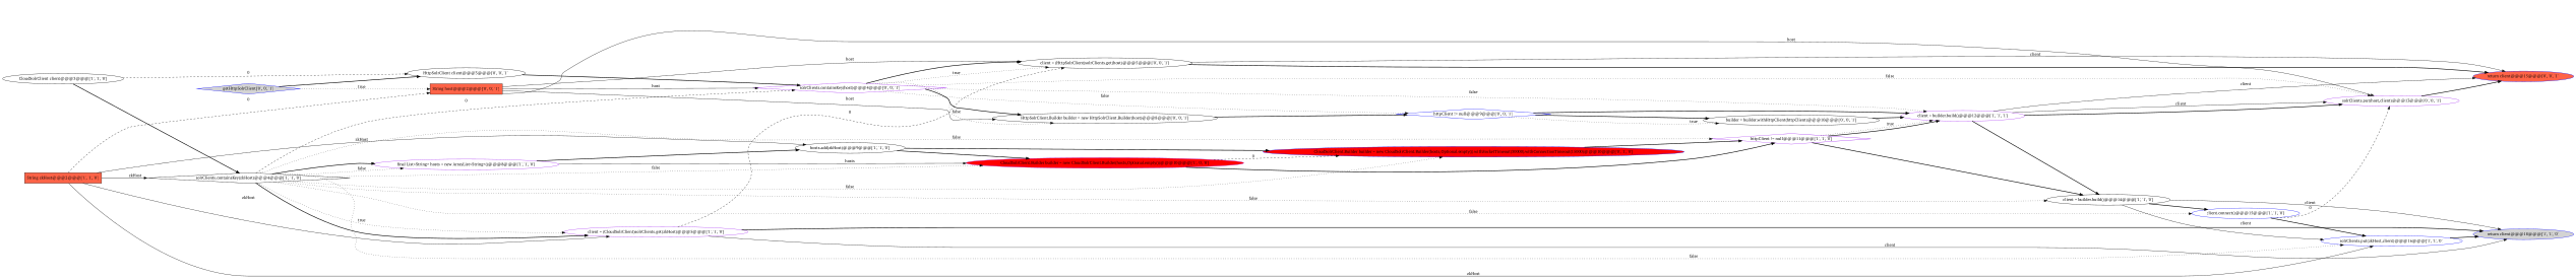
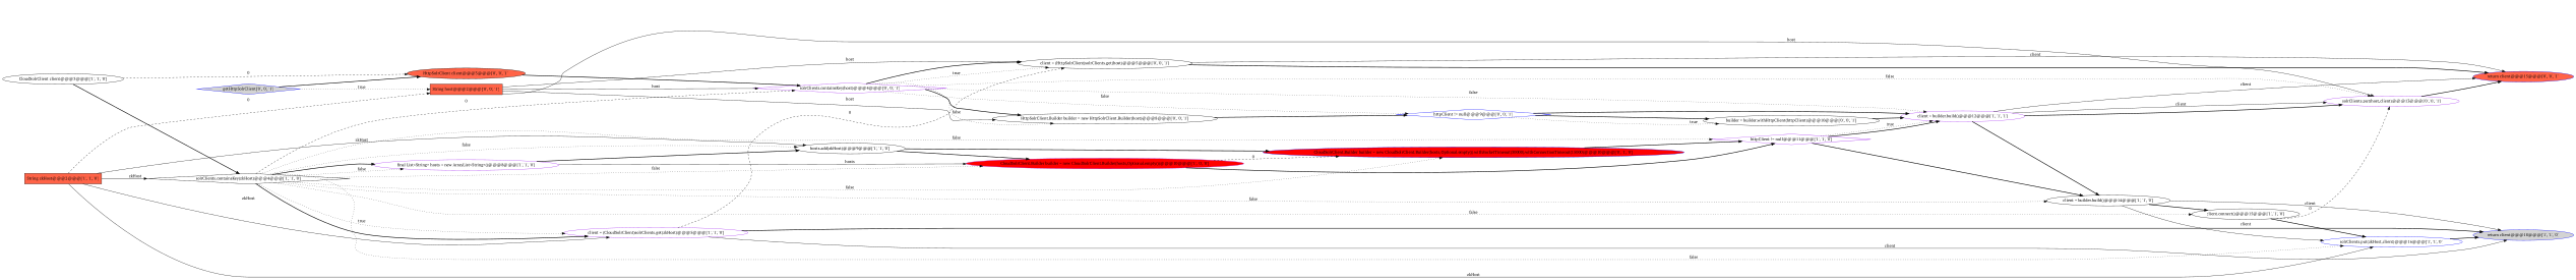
  digraph {
    fontname="PT Serif"
    rankdir=LR
    node [color=black fillcolor=white fontname="PT Serif" shape=ellipse style=filled]
    edge [fontname="PT Serif" style=bold]
    n1 [color=blue fillcolor=tomato label="return client@@@15@@@['0', '0', '1']"]
    n2 [label="HttpSolrClient.Builder builder = new HttpSolrClient.Builder(host)@@@8@@@['0', '0', '1']"]
    n3 [color=blue label="httpClient != null@@@9@@@['0', '0', '1']" shape=diamond]
    n4 [color=purple label="client = builder.build()@@@12@@@['1', '1', '1']"]
    n5 [label="builder = builder.withHttpClient(httpClient)@@@10@@@['0', '0', '1']"]
    n6 [label="solrClients.containsKey(zkHost)@@@4@@@['1', '1', '0']" shape=diamond]
    n7 [color=purple label="solrClients.containsKey(host)@@@4@@@['0', '0', '1']" shape=diamond]
    n8 [color=purple label="httpClient != null@@@11@@@['1', '1', '0']" shape=diamond]
    n9 [color=purple label="final List<String> hosts = new ArrayList<String>()@@@8@@@['1', '1', '0']"]
    n10 [color=purple label="client = (CloudSolrClient)solrClients.get(zkHost)@@@5@@@['1', '1', '0']"]
    n11 [label="hosts.add(zkHost)@@@9@@@['1', '1', '0']"]
    n12 [label="client = builder.build()@@@14@@@['1', '1', '0']"]
    n13 [color=blue label="solrClients.put(zkHost,client)@@@16@@@['1', '1', '0']"]
    n14 [color=purple fillcolor=red label="CloudSolrClient.Builder builder = new CloudSolrClient.Builder(hosts,Optional.empty())@@@10@@@['1', '0', '0']"]
    n15 [color=blue fillcolor=red label="CloudSolrClient.Builder builder = new CloudSolrClient.Builder(hosts,Optional.empty()).withSocketTimeout(30000).withConnectionTimeout(15000)@@@10@@@['0', '1', '0']"]
-   n16 [color=blue label="client.connect()@@@15@@@['1', '1', '0']"]
+   n16 [label="client.connect()@@@15@@@['1', '1', '0']"]
    n17 [label="client = (HttpSolrClient)solrClients.get(host)@@@5@@@['0', '0', '1']"]
    n18 [color=purple label="solrClients.put(host,client)@@@13@@@['0', '0', '1']"]
    n19 [color=blue fillcolor=lightgray label="return client@@@18@@@['1', '1', '0']"]
    n20 [label="CloudSolrClient client@@@3@@@['1', '1', '0']"]
-   n21 [label="HttpSolrClient client@@@3@@@['0', '0', '1']"]
+   n21 [fillcolor=tomato label="HttpSolrClient client@@@3@@@['0', '0', '1']"]
    n22 [fillcolor=tomato label="String zkHost@@@2@@@['1', '1', '0']" shape=box]
    n23 [fillcolor=tomato label="String host@@@2@@@['0', '0', '1']" shape=box]
    n24 [color=blue fillcolor=lightgray label="getHttpSolrClient['0', '0', '1']" shape=diamond]
    n2 -> n3
    n3 -> n4
    n3 -> n5
    n3 -> n5 [label=true style=dotted]
    n4 -> n1 [label=client style=solid]
    n4 -> n12
    n4 -> n18 [label=client style=solid]
    n4 -> n18
    n5 -> n4
    n6 -> n7 [label=0 style=dashed]
    n6 -> n8 [label=false style=dotted]
    n6 -> n9
    n6 -> n9 [label=false style=dotted]
    n6 -> n10
    n6 -> n10 [label=true style=dotted]
+   n6 -> n11 [label=false style=dotted]
    n6 -> n12 [label=false style=dotted]
    n6 -> n13 [label=false style=dotted]
    n6 -> n14 [label=false style=dotted]
    n6 -> n15 [label=false style=dotted]
    n6 -> n16 [label=false style=dotted]
    n7 -> n2
    n7 -> n2 [label=false style=dotted]
    n7 -> n3 [label=false style=dotted]
    n7 -> n4 [label=false style=dotted]
    n7 -> n17
    n7 -> n17 [label=true style=dotted]
    n7 -> n18 [label=false style=dotted]
    n8 -> n4 [label=true style=dotted]
    n8 -> n4
    n8 -> n12
    n9 -> n11
    n9 -> n14 [label=hosts style=solid]
    n10 -> n17 [label=0 style=dashed]
    n10 -> n19 [label=client style=solid]
    n10 -> n19
    n11 -> n14
    n11 -> n15
    n12 -> n13 [label=client style=solid]
    n12 -> n16
    n12 -> n19 [label=client style=solid]
    n13 -> n19
    n14 -> n8
    n14 -> n15 [label=0 style=dashed]
    n15 -> n8
    n16 -> n13
    n16 -> n18 [label=0 style=dashed]
    n17 -> n1
    n17 -> n1 [label=client style=solid]
    n18 -> n1
    n20 -> n6
    n20 -> n21 [label=0 style=dashed]
    n21 -> n7
    n22 -> n6 [label=zkHost style=solid]
    n22 -> n10 [label=zkHost style=solid]
    n22 -> n11 [label=zkHost style=solid]
    n22 -> n13 [label=zkHost style=solid]
    n22 -> n23 [label=0 style=dashed]
    n23 -> n2 [label=host style=solid]
    n23 -> n7 [label=host style=solid]
    n23 -> n17 [label=host style=solid]
    n23 -> n18 [label=host style=solid]
    n24 -> n21
    n24 -> n23 [label=true style=dotted]
  }
